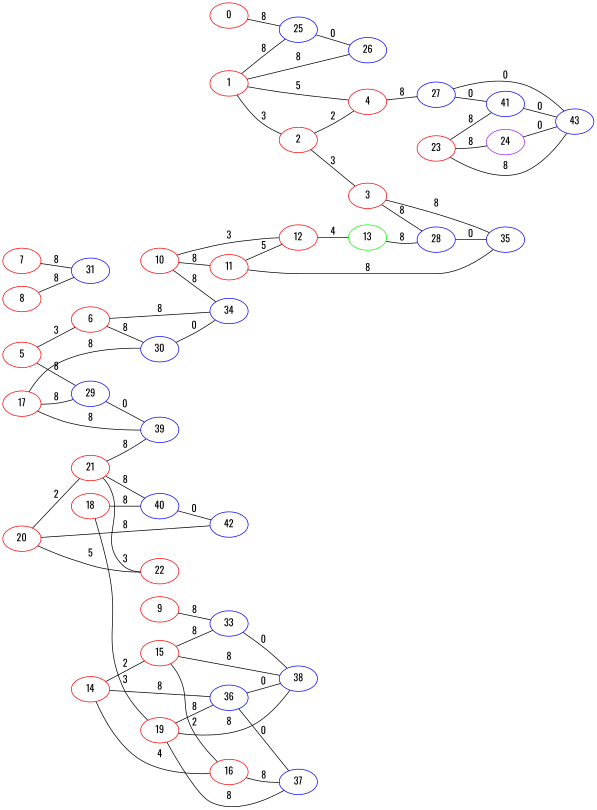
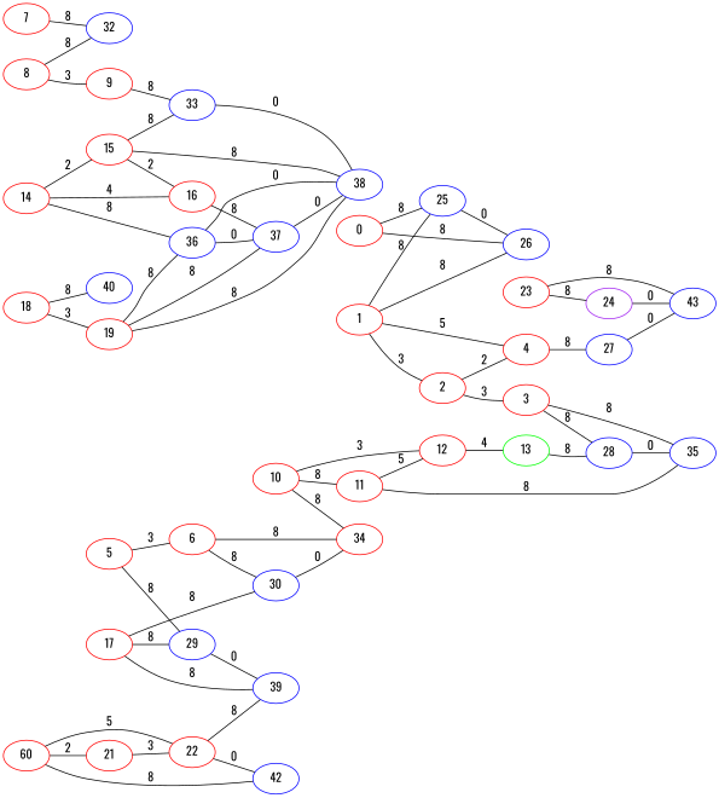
  graph {
    fontname=Oswald
    rankdir=LR
    node [color=red fontname=Oswald weight=1]
    edge [fontname=Oswald]
    25 [color=blue weight=3]
    0
    26 [color=blue weight=3]
    1
    2
    4
    3
    27 [color=blue weight=3]
    28 [color=blue weight=3]
    35 [color=blue weight=3]
-   41 [color=blue weight=3]
    43 [color=blue weight=3]
    5
    6
    29 [color=blue weight=3]
    30 [color=blue weight=3]
-   34 [color=blue weight=3]
+   34 [weight=3]
    39 [color=blue weight=3]
-   32 [color=blue weight=3 label=31]
+   32 [color=blue weight=3]
    7
    8
    9
    33 [color=blue weight=3]
    38 [color=blue weight=3]
    10
    11
    12
    13 [color=green weight=2]
    14
    15
    16
    36 [color=blue weight=3]
    37 [color=blue weight=3]
    17
    18
    19
    40 [color=blue weight=3]
    42 [color=blue weight=3]
-   20
+   20 [label=60]
    21
    22
    24 [color=purple weight=4]
    23
    25 -- 26 [label=0]
    0 -- 25 [label=8]
+   0 -- 26 [label=8]
    1 -- 25 [label=8]
    1 -- 26 [label=8]
    1 -- 2 [label=3]
    1 -- 4 [label=5]
    2 -- 4 [label=2]
    2 -- 3 [label=3]
    4 -- 27 [label=8]
    3 -- 28 [label=8]
    3 -- 35 [label=8]
-   27 -- 41 [label=0]
    27 -- 43 [label=0]
    28 -- 35 [label=0]
-   41 -- 43 [label=0]
    5 -- 6 [label=3]
    5 -- 29 [label=8]
    6 -- 30 [label=8]
    6 -- 34 [label=8]
    29 -- 39 [label=0]
    30 -- 34 [label=0]
    7 -- 32 [label=8]
    8 -- 32 [label=8]
+   8 -- 9 [label=3]
    9 -- 33 [label=8]
    33 -- 38 [label=0]
    10 -- 34 [label=8]
    10 -- 11 [label=8]
    10 -- 12 [label=3]
    11 -- 35 [label=8]
    11 -- 12 [label=5]
    12 -- 13 [label=4]
    13 -- 28 [label=8]
    14 -- 15 [label=2]
    14 -- 16 [label=4]
    14 -- 36 [label=8]
    15 -- 33 [label=8]
    15 -- 38 [label=8]
    15 -- 16 [label=2]
    16 -- 37 [label=8]
    36 -- 38 [label=0]
    36 -- 37 [label=0]
+   37 -- 38 [label=0]
    17 -- 29 [label=8]
    17 -- 30 [label=8]
    17 -- 39 [label=8]
    18 -- 19 [label=3]
    18 -- 40 [label=8]
    19 -- 38 [label=8]
    19 -- 36 [label=8]
    19 -- 37 [label=8]
-   40 -- 42 [label=0]
+   22 -- 42 [label=0]
    20 -- 42 [label=8]
    20 -- 21 [label=2]
    20 -- 22 [label=5]
-   21 -- 40 [label=8]
    21 -- 22 [label=3]
-   21 -- 39 [label=8]
+   22 -- 39 [label=8]
    24 -- 43 [label=0]
-   23 -- 41 [label=8]
    23 -- 43 [label=8]
    23 -- 24 [label=8]
  }
